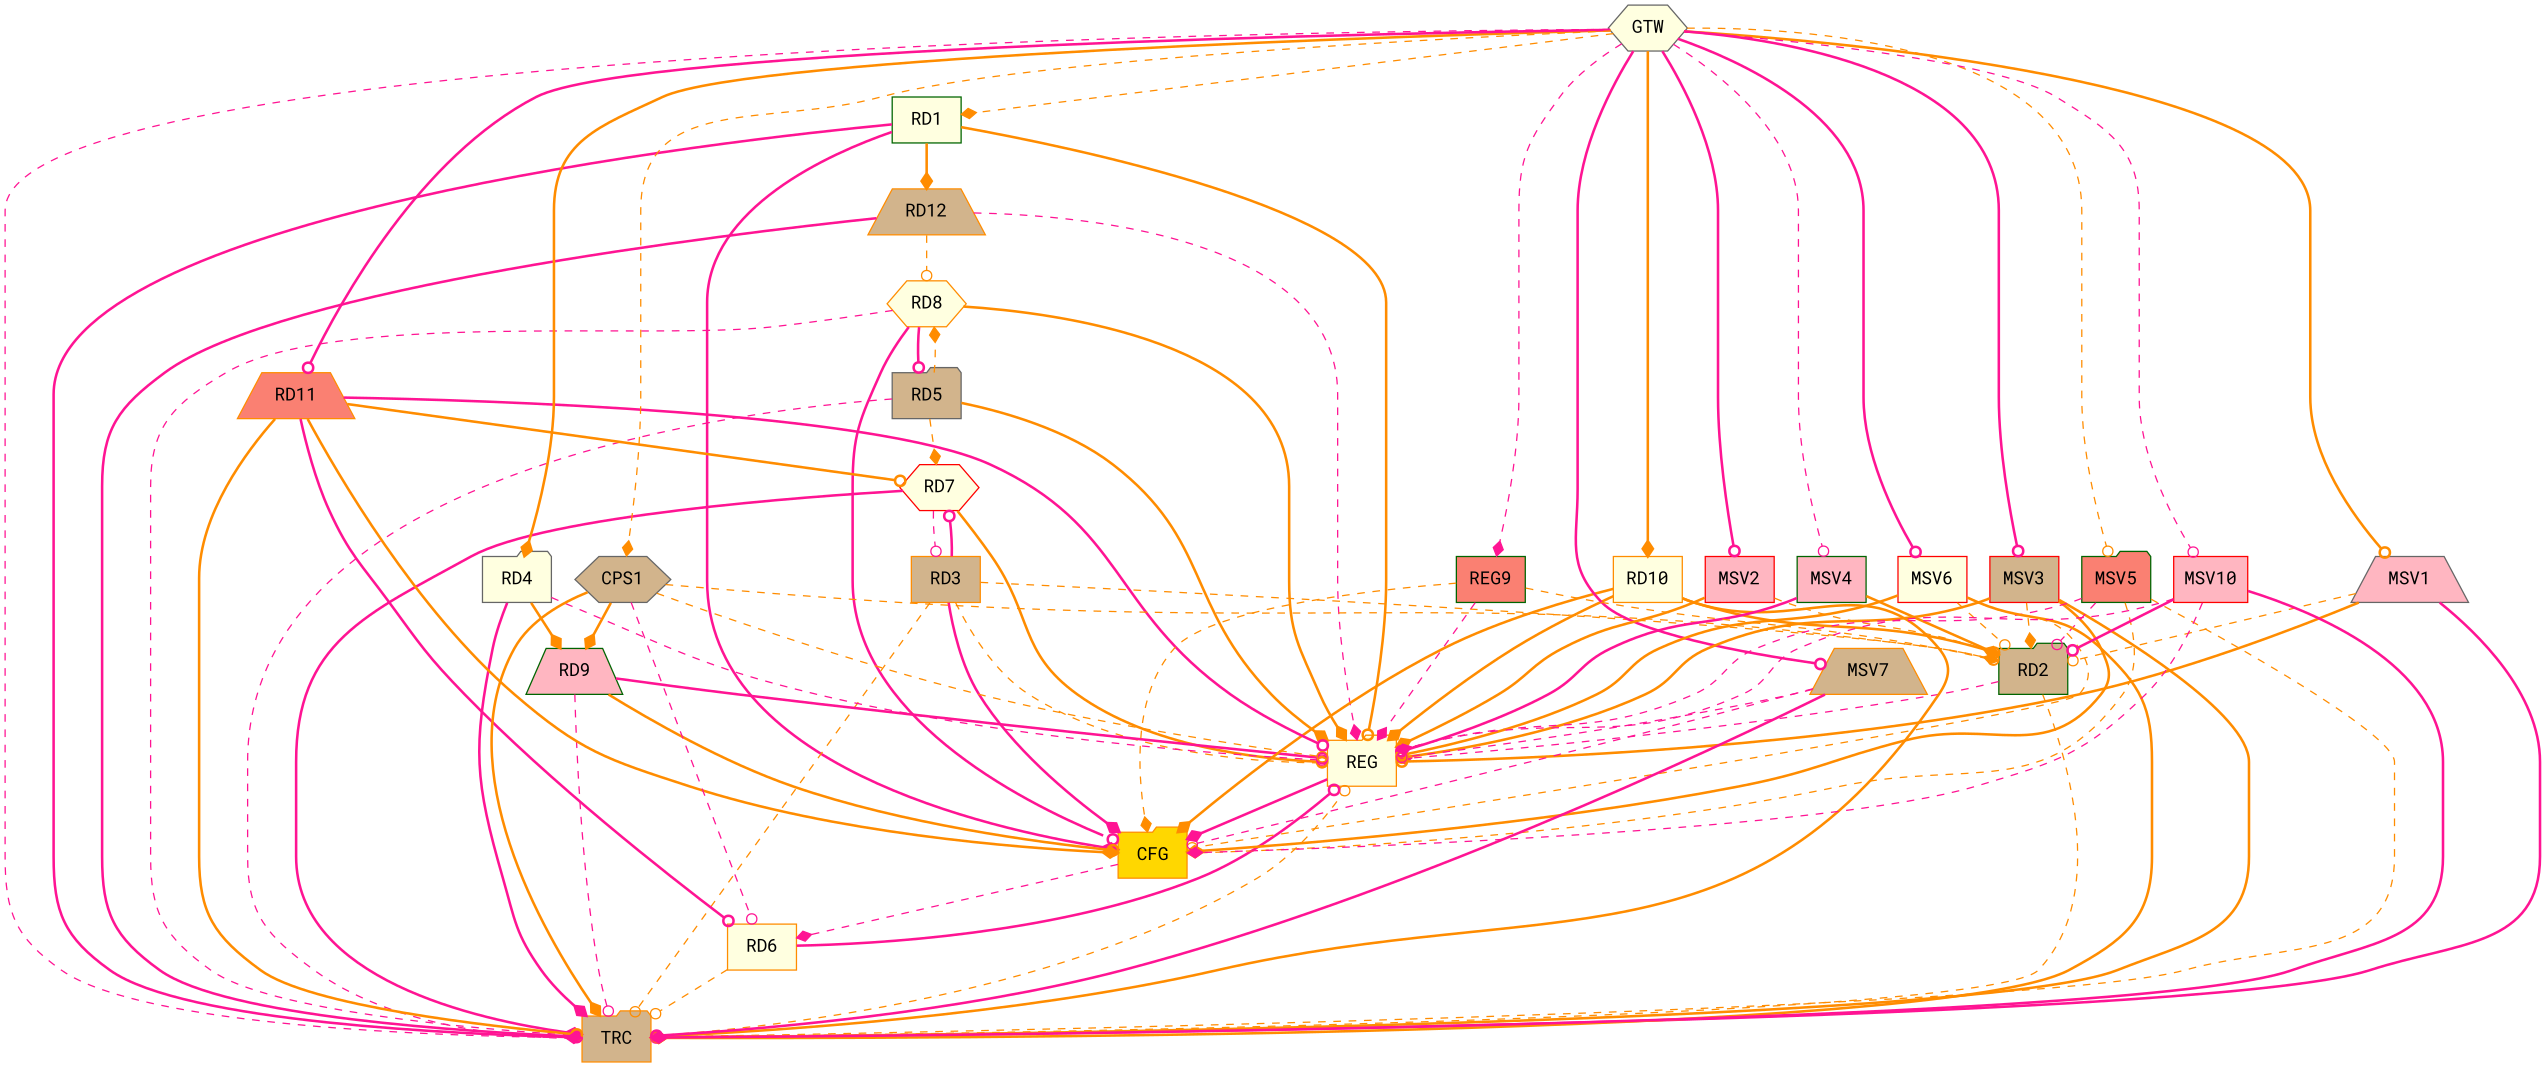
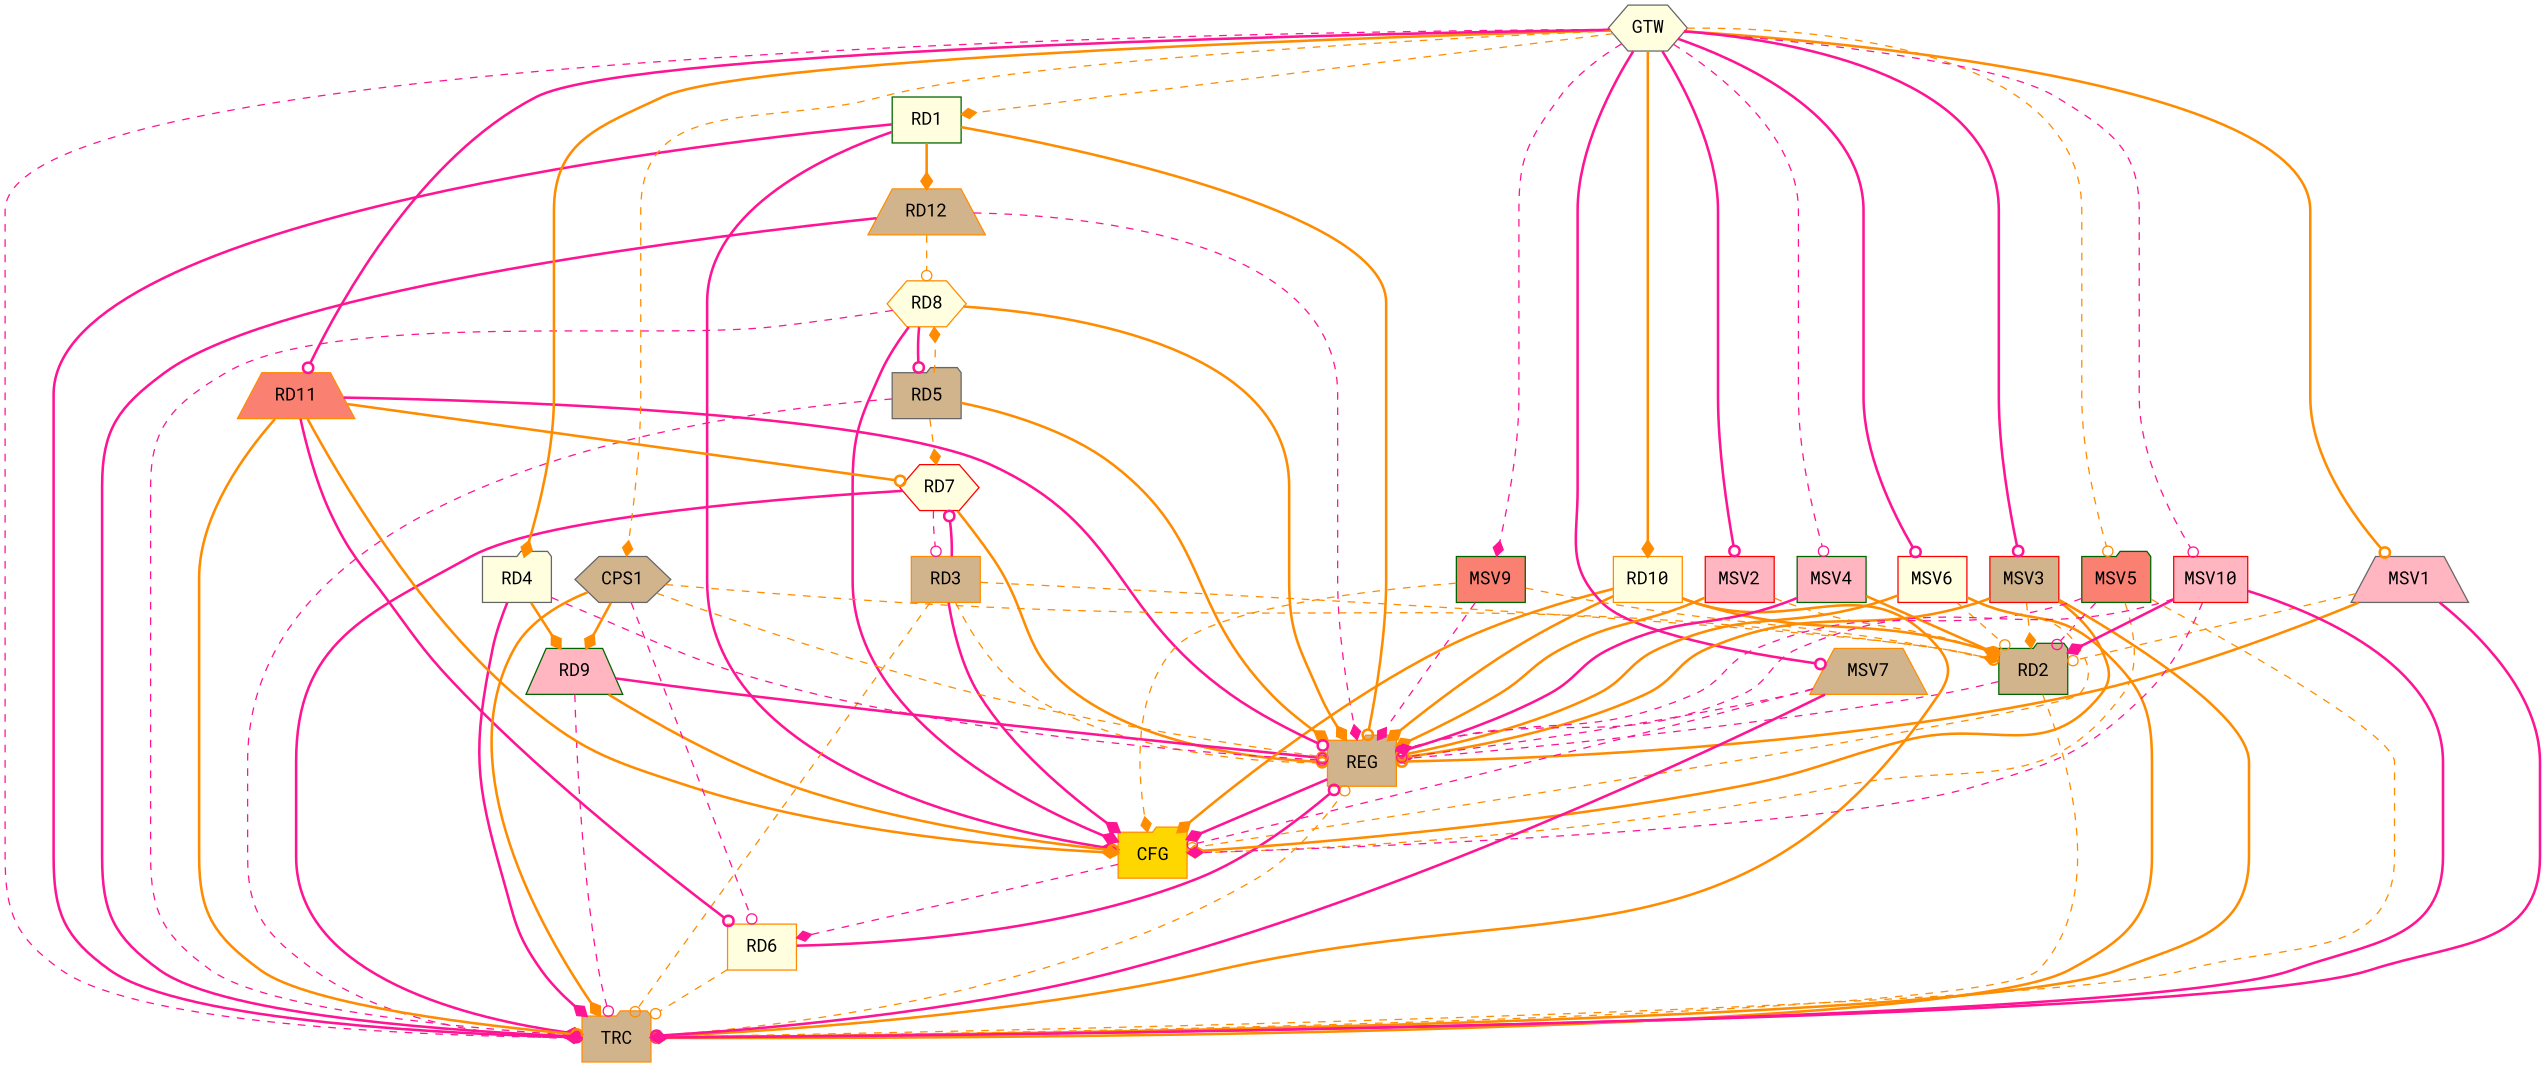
  strict digraph {
    fontname="Roboto Mono"
    node [color=darkorange fillcolor=lightyellow fontname="Roboto Mono" shape=box style=filled]
    edge [arrowhead=odot color=darkorange fontname="Roboto Mono" style=bold]
    n1 [color=darkgreen label=RD1]
    n2 [fillcolor=tan label=RD12 shape=trapezium]
-   n3 [label=REG shape=folder]
+   n3 [fillcolor=tan label=REG shape=folder]
    n4 [fillcolor=gold label=CFG shape=folder]
    n5 [fillcolor=tan label=TRC shape=folder]
    n6 [label=RD8 shape=hexagon]
    n7 [label=RD6]
    n8 [color=darkgreen fillcolor=tan label=RD2 shape=folder]
    n9 [fillcolor=tan label=RD3]
    n10 [color=red label=RD7 shape=hexagon]
    n11 [color=gray40 label=RD4 shape=folder]
    n12 [color=darkgreen fillcolor=lightpink label=RD9 shape=trapezium]
    n13 [color=gray40 fillcolor=tan label=RD5 shape=folder]
    n14 [label=RD10]
    n15 [fillcolor=salmon label=RD11 shape=trapezium]
    n16 [color=gray40 fillcolor=tan label=CPS1 shape=hexagon]
    n17 [color=gray40 label=GTW shape=hexagon]
    n18 [color=gray40 fillcolor=lightpink label=MSV1 shape=trapezium]
    n19 [color=red fillcolor=lightpink label=MSV2]
    n20 [color=red fillcolor=tan label=MSV3]
    n21 [color=darkgreen fillcolor=lightpink label=MSV4]
    n22 [color=darkgreen fillcolor=salmon label=MSV5 shape=folder]
    n23 [color=red label=MSV6]
    n24 [fillcolor=tan label=MSV7 shape=trapezium]
-   n25 [color=darkgreen fillcolor=salmon label=REG9]
+   n25 [color=darkgreen fillcolor=salmon label=MSV9]
    n26 [color=red fillcolor=lightpink label=MSV10]
    n1 -> n2 [arrowhead=diamond]
    n1 -> n3
    n1 -> n4 [arrowhead=diamond color=deeppink]
    n1 -> n5 [color=deeppink]
    n2 -> n3 [arrowhead=diamond color=deeppink style=dashed]
    n2 -> n5 [color=deeppink]
    n2 -> n6 [style=dashed]
    n3 -> n4 [arrowhead=diamond color=deeppink]
    n4 -> n7 [arrowhead=diamond color=deeppink style=dashed]
    n5 -> n3 [style=dashed]
    n6 -> n3 [arrowhead=diamond]
-   n6 -> n4 [color=deeppink]
+   n6 -> n4 [arrowhead=diamond color=deeppink]
    n6 -> n5 [color=deeppink style=dashed]
    n6 -> n13 [color=deeppink]
    n7 -> n3 [color=deeppink]
    n7 -> n5 [style=dashed]
    n8 -> n3 [arrowhead=diamond color=deeppink style=dashed]
    n8 -> n5 [arrowhead=diamond style=dashed]
    n9 -> n3 [style=dashed]
    n9 -> n4 [arrowhead=diamond color=deeppink]
    n9 -> n5 [style=dashed]
    n9 -> n8 [arrowhead=diamond style=dashed]
    n9 -> n10 [color=deeppink]
    n10 -> n3
    n10 -> n5 [arrowhead=diamond color=deeppink]
    n10 -> n9 [color=deeppink style=dashed]
    n11 -> n3 [color=deeppink style=dashed]
    n11 -> n5 [arrowhead=diamond color=deeppink]
    n11 -> n12 [arrowhead=diamond]
    n12 -> n3 [color=deeppink]
    n12 -> n4
    n12 -> n5 [color=deeppink style=dashed]
    n13 -> n3 [arrowhead=diamond]
    n13 -> n5 [arrowhead=diamond color=deeppink style=dashed]
    n13 -> n6 [arrowhead=diamond style=dashed]
    n13 -> n10 [arrowhead=diamond style=dashed]
    n14 -> n3 [arrowhead=diamond]
    n14 -> n4 [arrowhead=diamond]
    n14 -> n5
    n14 -> n8 [arrowhead=diamond]
    n15 -> n3 [color=deeppink]
    n15 -> n4 [arrowhead=diamond]
    n15 -> n5
    n15 -> n7 [color=deeppink]
    n15 -> n10
    n16 -> n3 [style=dashed]
    n16 -> n5 [arrowhead=diamond]
    n16 -> n7 [color=deeppink style=dashed]
    n16 -> n8 [style=dashed]
    n16 -> n12 [arrowhead=diamond]
    n17 -> n1 [arrowhead=diamond style=dashed]
    n17 -> n5 [arrowhead=diamond color=deeppink style=dashed]
    n17 -> n11 [arrowhead=diamond]
    n17 -> n14 [arrowhead=diamond]
    n17 -> n15 [color=deeppink]
    n17 -> n16 [arrowhead=diamond style=dashed]
    n17 -> n18
    n17 -> n19 [color=deeppink]
    n17 -> n20 [color=deeppink]
    n17 -> n21 [color=deeppink style=dashed]
    n17 -> n22 [style=dashed]
    n17 -> n23 [color=deeppink]
    n17 -> n24 [color=deeppink]
    n17 -> n25 [arrowhead=diamond color=deeppink style=dashed]
    n17 -> n26 [color=deeppink style=dashed]
    n18 -> n3
    n18 -> n5 [color=deeppink]
    n18 -> n8 [style=dashed]
    n19 -> n3 [arrowhead=diamond]
    n19 -> n8 [arrowhead=diamond style=dashed]
    n20 -> n3
    n20 -> n4 [arrowhead=diamond]
    n20 -> n5 [arrowhead=diamond]
    n20 -> n8 [arrowhead=diamond style=dashed]
    n21 -> n3 [color=deeppink]
    n21 -> n8
    n22 -> n3 [arrowhead=diamond color=deeppink style=dashed]
    n22 -> n4 [arrowhead=diamond style=dashed]
    n22 -> n5 [style=dashed]
    n22 -> n8 [color=deeppink style=dashed]
    n23 -> n3
    n23 -> n4 [style=dashed]
    n23 -> n5 [arrowhead=diamond]
    n23 -> n8 [style=dashed]
    n24 -> n3 [color=deeppink style=dashed]
    n24 -> n4 [color=deeppink style=dashed]
    n24 -> n5 [color=deeppink]
    n25 -> n3 [arrowhead=diamond color=deeppink style=dashed]
    n25 -> n4 [arrowhead=diamond style=dashed]
    n25 -> n8 [style=dashed]
    n26 -> n3 [arrowhead=diamond color=deeppink style=dashed]
    n26 -> n4 [arrowhead=diamond color=deeppink style=dashed]
    n26 -> n5 [arrowhead=diamond color=deeppink]
-   n26 -> n8 [color=deeppink]
+   n26 -> n8 [arrowhead=diamond color=deeppink]
  }
